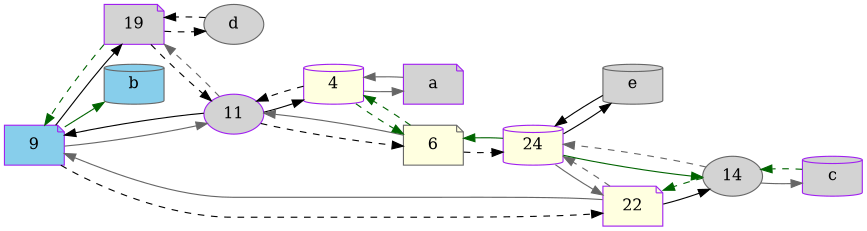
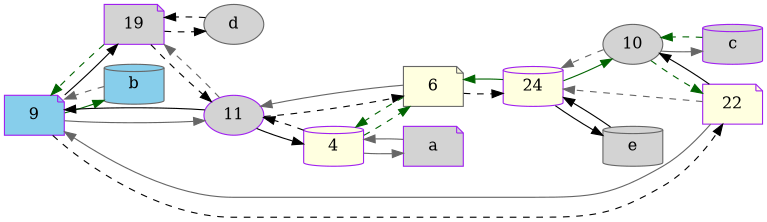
  digraph {
    rankdir=LR
    node [color=purple fillcolor=lightgrey shape=note style=filled]
    edge [color=black style=solid]
    9 [fillcolor=skyblue]
    19
    b [color=gray40 fillcolor=skyblue shape=cylinder]
    22 [fillcolor=lightyellow]
    11 [shape=ellipse]
    d [color=gray40 shape=ellipse]
    24 [fillcolor=lightyellow shape=cylinder]
-   14 [color=gray40 shape=ellipse]
+   14 [color=gray40 shape=ellipse label=10]
    6 [color=gray40 fillcolor=lightyellow]
    4 [fillcolor=lightyellow shape=cylinder]
    a
    e [color=gray40 shape=cylinder]
    c [shape=cylinder]
    9 -> 19
    9 -> b [color=darkgreen]
    9 -> 22 [style=dashed]
    9 -> 11 [color=gray40]
    19 -> 9 [color=darkgreen style=dashed]
    19 -> 11 [style=dashed]
    19 -> d [style=dashed]
+   b -> 9 [color=gray40 style=dashed]
    22 -> 9 [color=gray40]
    22 -> 24 [color=gray40 style=dashed]
    22 -> 14
    11 -> 9
    11 -> 19 [color=gray40 style=dashed]
    11 -> 6 [style=dashed]
    11 -> 4
    d -> 19 [style=dashed]
-   24 -> 22 [color=gray40]
    24 -> 14 [color=darkgreen]
    24 -> 6 [color=darkgreen]
    24 -> e
    14 -> 22 [color=darkgreen style=dashed]
    14 -> 24 [color=gray40 style=dashed]
    14 -> c [color=gray40]
    6 -> 11 [color=gray40]
    6 -> 24 [style=dashed]
    6 -> 4 [color=darkgreen style=dashed]
    4 -> 11 [style=dashed]
    4 -> 6 [color=darkgreen style=dashed]
    4 -> a [color=gray40]
    a -> 4 [color=gray40]
    e -> 24
    c -> 14 [color=darkgreen style=dashed]
  }
